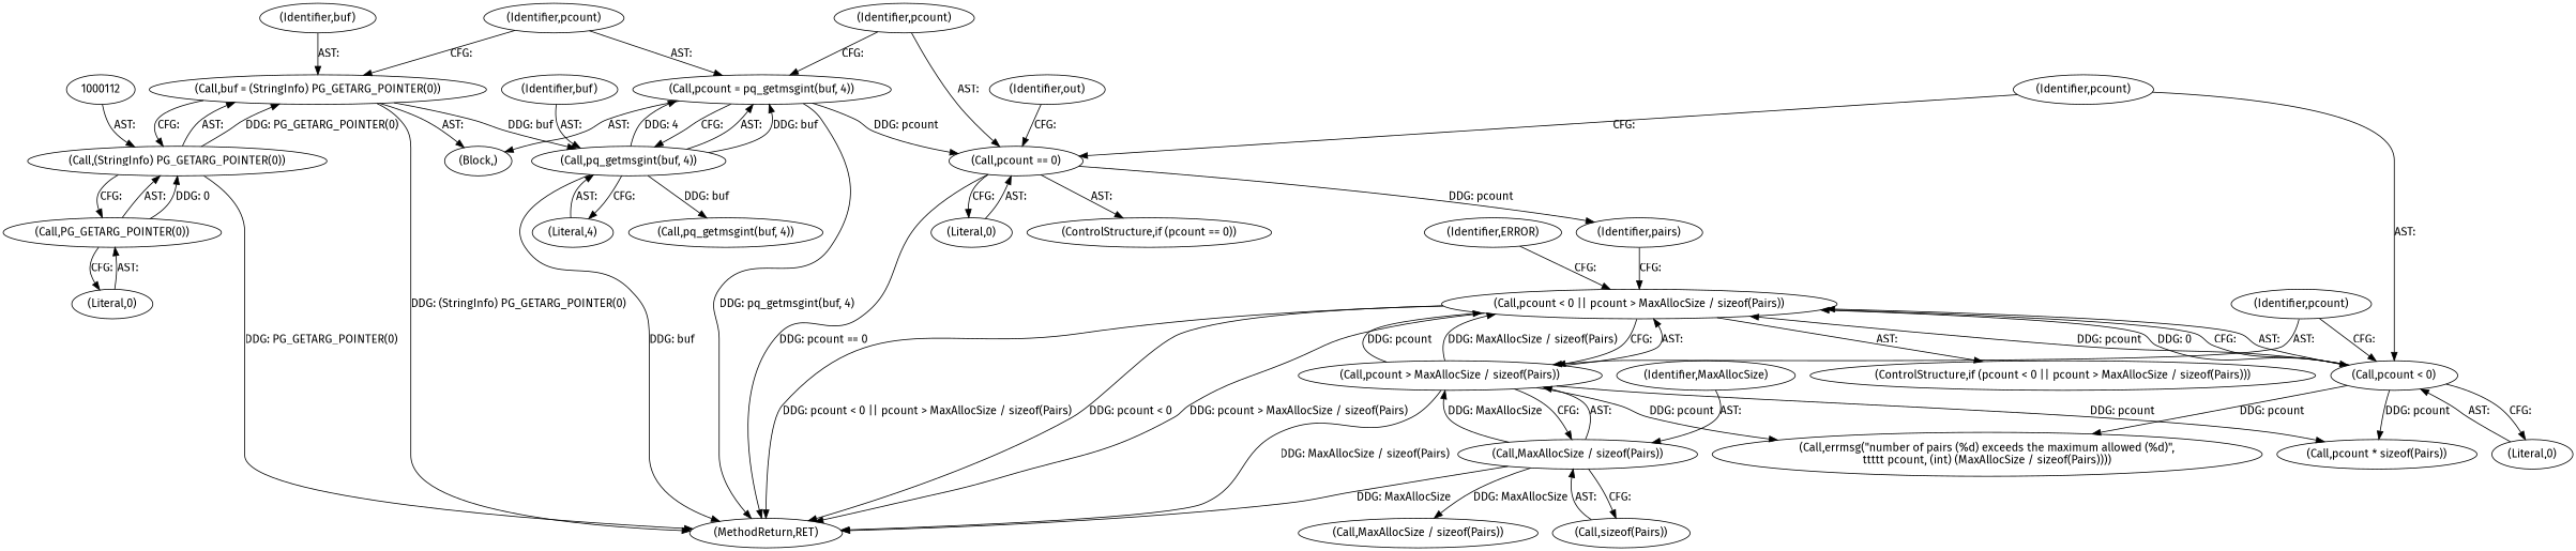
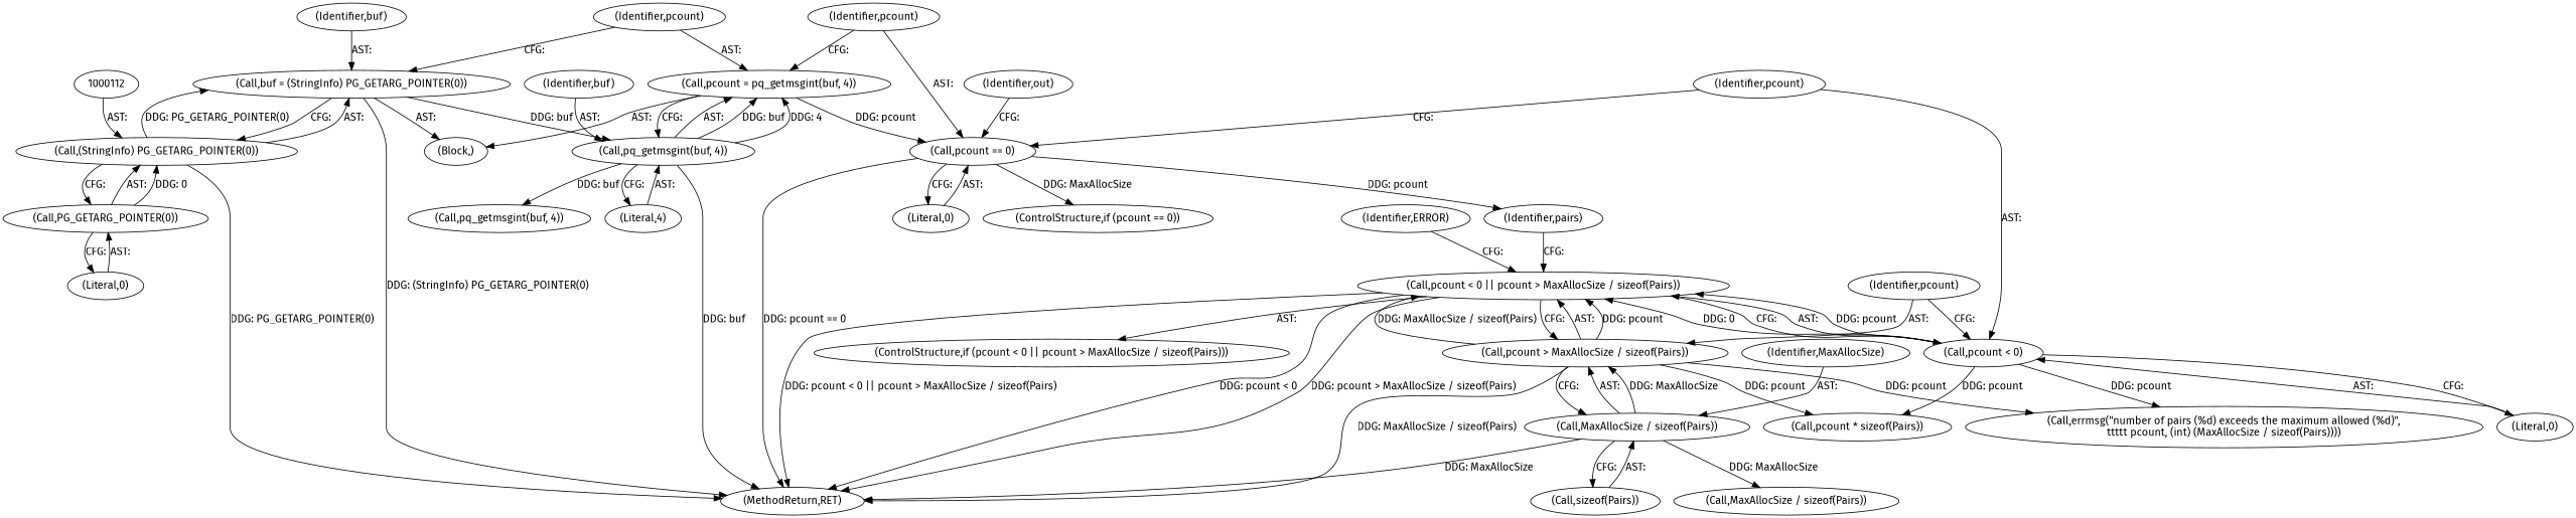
  digraph {
    fontname="Fira Sans"
    node [fontname="Fira Sans"]
    edge [fontname="Fira Sans"]
    n1 [label="(Call,pcount < 0 || pcount > MaxAllocSize / sizeof(Pairs))"]
    n2 [label="(Call,pcount < 0)"]
    n3 [label="(Call,pcount > MaxAllocSize / sizeof(Pairs))"]
    n4 [label="(ControlStructure,if (pcount < 0 || pcount > MaxAllocSize / sizeof(Pairs)))"]
    n5 [label="(MethodReturn,RET)"]
    n6 [label="(Call,pcount * sizeof(Pairs))"]
    n7 [label="(Call,errmsg(\"number of pairs (%d) exceeds the maximum allowed (%d)\",\n\t\t\t\t\t pcount, (int) (MaxAllocSize / sizeof(Pairs))))"]
    n8 [label="(Literal,0)"]
    n9 [label="(Call,MaxAllocSize / sizeof(Pairs))"]
    n10 [label="(Call,pcount == 0)"]
    n11 [label="(Literal,0)"]
    n12 [label="(ControlStructure,if (pcount == 0))"]
    n13 [label="(Identifier,pairs)"]
    n14 [label="(Call,pcount = pq_getmsgint(buf, 4))"]
    n15 [label="(Call,pq_getmsgint(buf, 4))"]
    n16 [label="(Block,)"]
    n17 [label="(Literal,4)"]
    n18 [label="(Call,pq_getmsgint(buf, 4))"]
    n19 [label="(Call,buf = (StringInfo) PG_GETARG_POINTER(0))"]
    n20 [label="(Call,(StringInfo) PG_GETARG_POINTER(0))"]
    n21 [label="(Call,PG_GETARG_POINTER(0))"]
    n22 [label="(Literal,0)"]
    n23 [label="(Call,MaxAllocSize / sizeof(Pairs))"]
    n24 [label="(Call,sizeof(Pairs))"]
    n25 [label="(Identifier,MaxAllocSize)"]
    n26 [label="(Identifier,buf)"]
    n27 [label="(Identifier,buf)"]
    n28 [label="(Identifier,pcount)"]
    n29 [label="(Identifier,ERROR)"]
    n30 [label="(Identifier,pcount)"]
    n31 [label="(Identifier,out)"]
    n32 [label="(Identifier,pcount)"]
    n33 [label="(Identifier,pcount)"]
    1000112
    n1 -> n2 [label="CFG: "]
    n1 -> n3 [label="CFG: "]
    n1 -> n4 [label="AST: "]
    n1 -> n5 [label="DDG: pcount < 0 || pcount > MaxAllocSize / sizeof(Pairs)"]
    n1 -> n5 [label="DDG: pcount < 0"]
    n1 -> n5 [label="DDG: pcount > MaxAllocSize / sizeof(Pairs)"]
    n2 -> n1 [label="AST: "]
    n2 -> n1 [label="DDG: pcount"]
    n2 -> n1 [label="DDG: 0"]
    n2 -> n6 [label="DDG: pcount"]
    n2 -> n7 [label="DDG: pcount"]
    n2 -> n8 [label="CFG: "]
    n3 -> n1 [label="AST: "]
    n3 -> n1 [label="DDG: pcount"]
    n3 -> n1 [label="DDG: MaxAllocSize / sizeof(Pairs)"]
    n3 -> n5 [label="DDG: MaxAllocSize / sizeof(Pairs)"]
    n3 -> n6 [label="DDG: pcount"]
    n3 -> n7 [label="DDG: pcount"]
    n3 -> n9 [label="CFG: "]
    n8 -> n2 [label="AST: "]
    n9 -> n3 [label="AST: "]
    n9 -> n3 [label="DDG: MaxAllocSize"]
    n9 -> n5 [label="DDG: MaxAllocSize"]
    n9 -> n23 [label="DDG: MaxAllocSize"]
    n9 -> n24 [label="CFG: "]
    n10 -> n5 [label="DDG: pcount == 0"]
    n10 -> n11 [label="CFG: "]
-   n10 -> n12 [label="AST: "]
+   n10 -> n12 [label="DDG: MaxAllocSize"]
    n10 -> n13 [label="DDG: pcount"]
    n11 -> n10 [label="AST: "]
    n13 -> n1 [label="CFG: "]
-   n14 -> n5 [label="DDG: pq_getmsgint(buf, 4)"]
    n14 -> n10 [label="DDG: pcount"]
    n14 -> n15 [label="CFG: "]
    n14 -> n16 [label="AST: "]
    n15 -> n5 [label="DDG: buf"]
    n15 -> n14 [label="AST: "]
    n15 -> n14 [label="DDG: buf"]
    n15 -> n14 [label="DDG: 4"]
    n15 -> n17 [label="CFG: "]
    n15 -> n18 [label="DDG: buf"]
    n17 -> n15 [label="AST: "]
    n19 -> n5 [label="DDG: (StringInfo) PG_GETARG_POINTER(0)"]
    n19 -> n15 [label="DDG: buf"]
    n19 -> n16 [label="AST: "]
    n19 -> n20 [label="CFG: "]
    n20 -> n5 [label="DDG: PG_GETARG_POINTER(0)"]
    n20 -> n19 [label="AST: "]
    n20 -> n19 [label="DDG: PG_GETARG_POINTER(0)"]
    n20 -> n21 [label="CFG: "]
    n21 -> n20 [label="AST: "]
    n21 -> n20 [label="DDG: 0"]
    n21 -> n22 [label="CFG: "]
    n22 -> n21 [label="AST: "]
    n24 -> n9 [label="AST: "]
    n25 -> n9 [label="AST: "]
    n26 -> n19 [label="AST: "]
    n27 -> n15 [label="AST: "]
    n28 -> n2 [label="AST: "]
    n28 -> n10 [label="CFG: "]
    n29 -> n1 [label="CFG: "]
    n30 -> n10 [label="AST: "]
    n30 -> n14 [label="CFG: "]
    n31 -> n10 [label="CFG: "]
    n32 -> n14 [label="AST: "]
    n32 -> n19 [label="CFG: "]
    n33 -> n2 [label="CFG: "]
    n33 -> n3 [label="AST: "]
    1000112 -> n20 [label="AST: "]
  }
